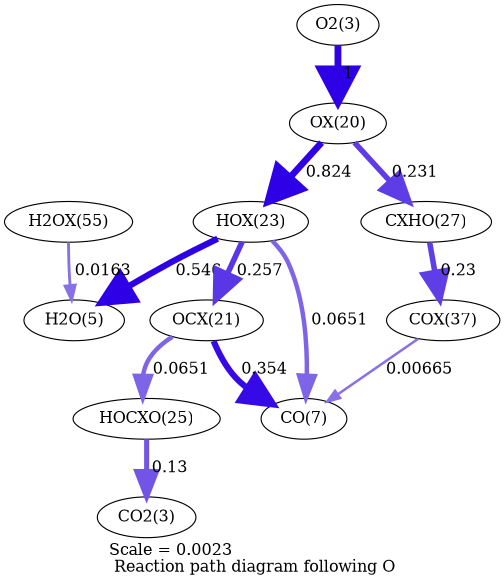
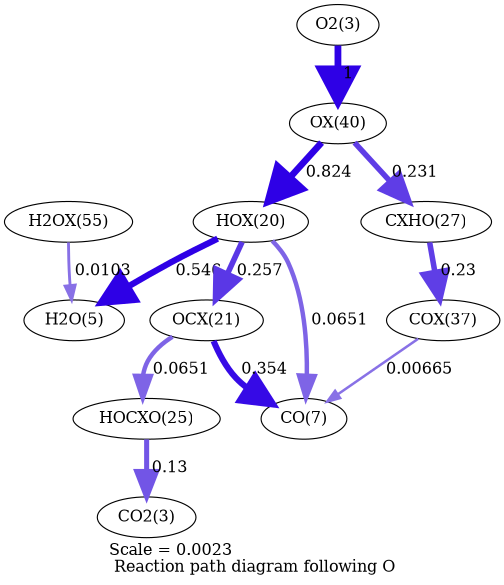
  digraph {
    fontname="DejaVu Serif"
    label="Scale = 0.0023\l Reaction path diagram following O"
    node [fontname="DejaVu Serif"]
    edge [arrowsize=2.45 color="0.7, 0.565, 0.9" fontname="DejaVu Serif" penwidth=4.89]
    n1 [label="O2(3)"]
-   n2 [label="OX(20)"]
-   n3 [label="HOX(23)"]
+   n2 [label="OX(40)"]
+   n3 [label="HOX(20)"]
    n4 [label="CXHO(27)"]
    n5 [label="H2O(5)"]
    n6 [label="OCX(21)"]
    n7 [label="CO(7)"]
    n8 [label="COX(37)"]
    n9 [label="HOCXO(25)"]
    n10 [label="CO2(3)"]
    n11 [label="H2OX(55)"]
    n1 -> n2 [arrowsize=3 color="0.7, 1.5, 0.9" label=" 1" penwidth=6]
    n2 -> n3 [arrowsize=2.93 color="0.7, 1.32, 0.9" label=" 0.824" penwidth=5.85]
    n2 -> n4 [color="0.7, 0.731, 0.9" label=" 0.231"]
    n3 -> n5 [arrowsize=2.77 color="0.7, 1.05, 0.9" label=" 0.546" penwidth=5.54]
    n3 -> n6 [arrowsize=2.49 color="0.7, 0.757, 0.9" label=" 0.257" penwidth=4.97]
    n3 -> n7 [arrowsize=1.97 label=" 0.0651" penwidth=3.94]
    n4 -> n8 [color="0.7, 0.73, 0.9" label=" 0.23"]
    n6 -> n7 [arrowsize=2.7 color="0.7, 0.954, 0.9" label=" 0.354" penwidth=5.4]
    n6 -> n9 [arrowsize=1.97 label=" 0.0651" penwidth=3.94]
    n8 -> n7 [arrowsize=1.11 color="0.7, 0.507, 0.9" label=" 0.00665" penwidth=2.22]
    n9 -> n10 [arrowsize=2.23 color="0.7, 0.63, 0.9" label=" 0.13" penwidth=4.46]
-   n11 -> n5 [arrowsize=1.27 color="0.7, 0.51, 0.9" label=" 0.0163" penwidth=2.55]
+   n11 -> n5 [arrowsize=1.27 color="0.7, 0.51, 0.9" label=" 0.0103" penwidth=2.55]
  }
